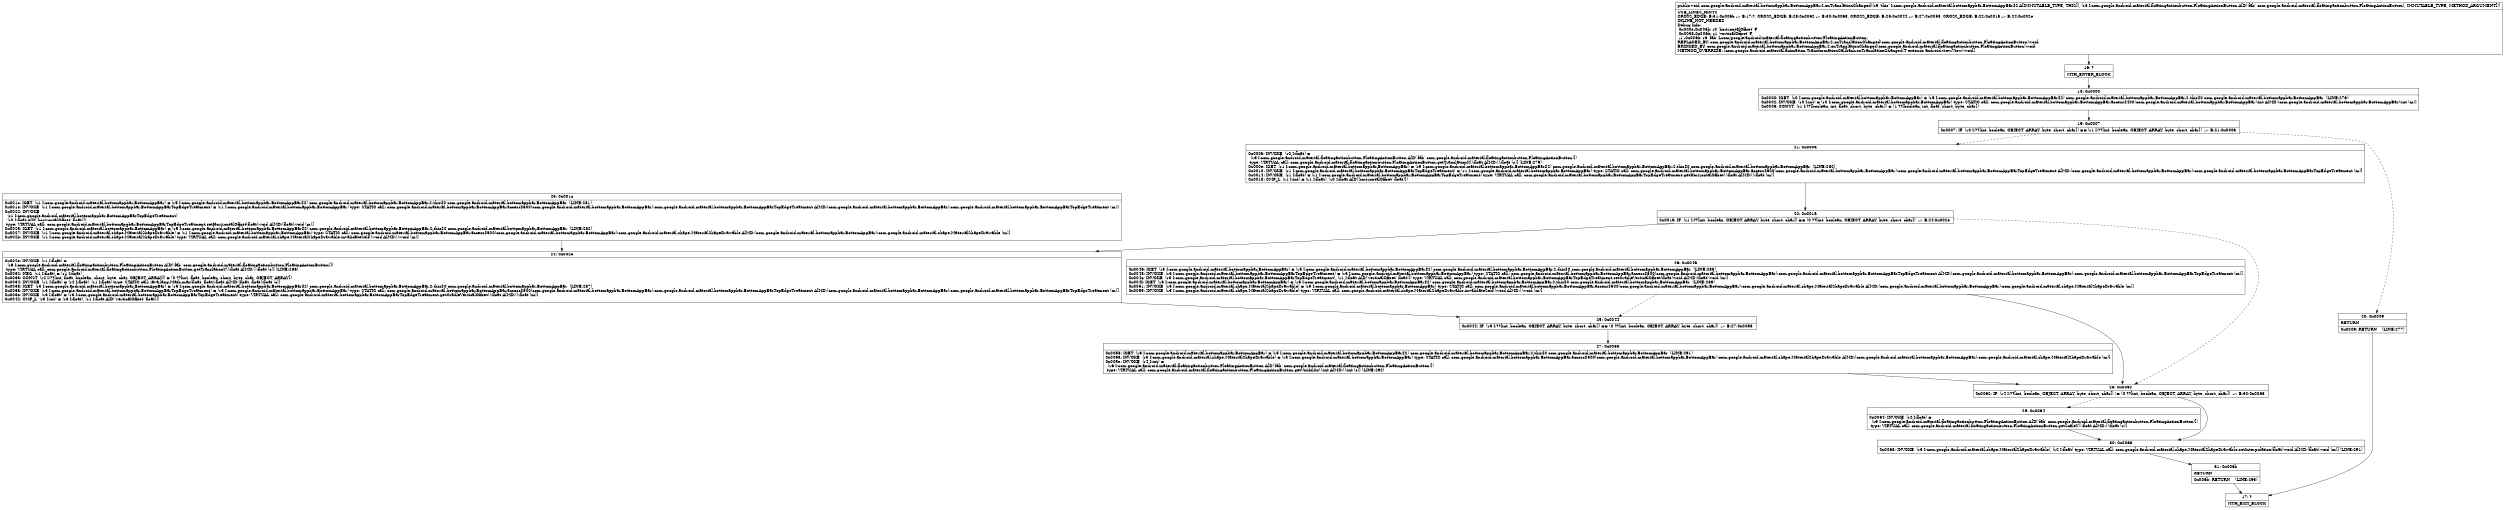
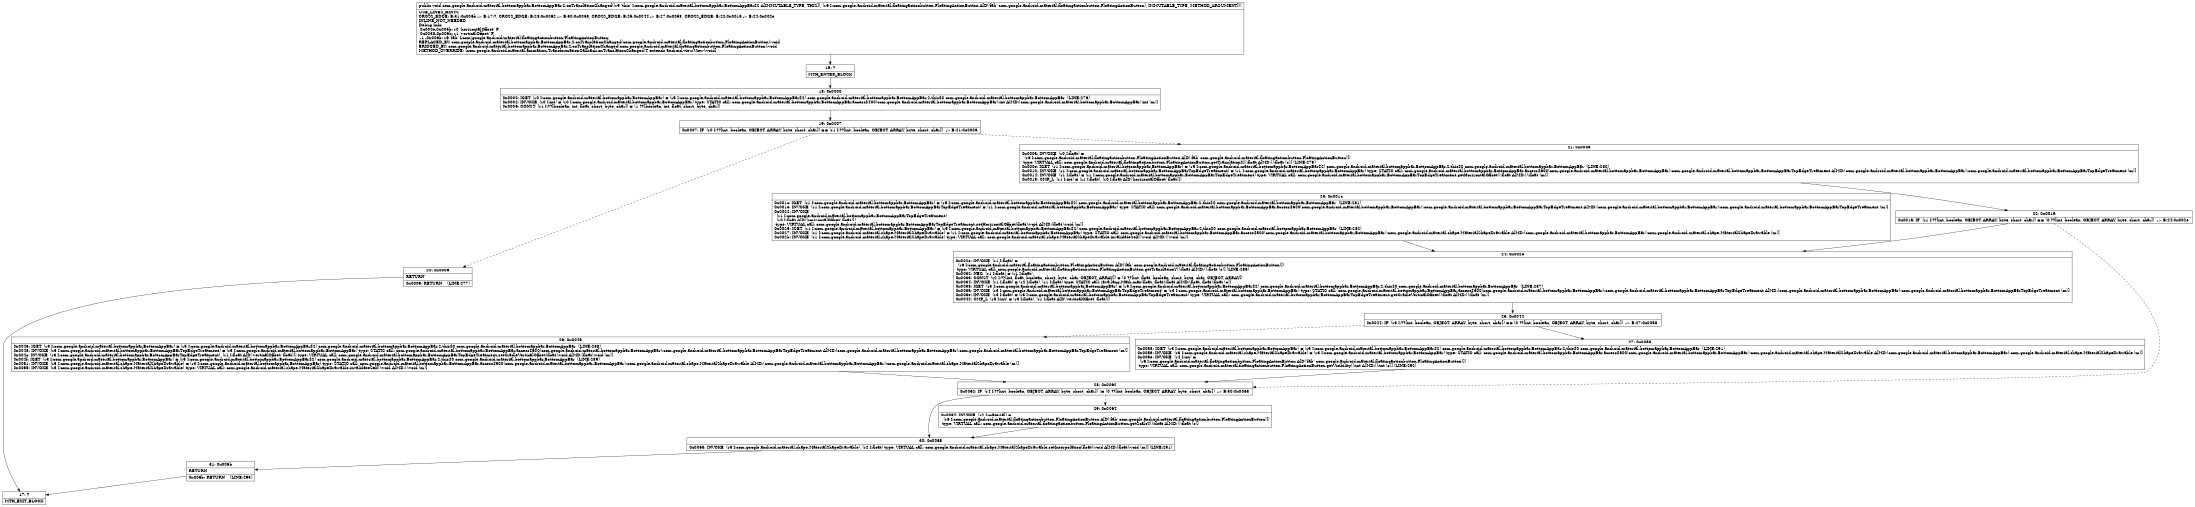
  digraph {
    node [shape=record]
    n1 [label="{16\:\ ?|MTH_ENTER_BLOCK\l}"]
    n2 [label="{18\:\ 0x0000|0x0000: IGET  (r0 I:com.google.android.material.bottomappbar.BottomAppBar) = (r5 I:com.google.android.material.bottomappbar.BottomAppBar$2) com.google.android.material.bottomappbar.BottomAppBar.2.this$0 com.google.android.material.bottomappbar.BottomAppBar  (LINE:276)\l0x0002: INVOKE  (r0 I:int) = (r0 I:com.google.android.material.bottomappbar.BottomAppBar) type: STATIC call: com.google.android.material.bottomappbar.BottomAppBar.access$400(com.google.android.material.bottomappbar.BottomAppBar):int A[MD:(com.google.android.material.bottomappbar.BottomAppBar):int (m)]\l0x0006: CONST  (r1 I:??[boolean, int, float, short, byte, char]) = (1 ??[boolean, int, float, short, byte, char]) \l}"]
    n3 [label="{19\:\ 0x0007|0x0007: IF  (r0 I:??[int, boolean, OBJECT, ARRAY, byte, short, char]) == (r1 I:??[int, boolean, OBJECT, ARRAY, byte, short, char])  \-\> B:21:0x000a \l}"]
    n4 [label="{20\:\ 0x0009|RETURN\l|0x0009: RETURN    (LINE:277)\l}"]
    n5 [label="{21\:\ 0x000a|0x000a: INVOKE  (r0 I:float) = \l  (r6 I:com.google.android.material.floatingactionbutton.FloatingActionButton A[D('fab' com.google.android.material.floatingactionbutton.FloatingActionButton)])\l type: VIRTUAL call: com.google.android.material.floatingactionbutton.FloatingActionButton.getTranslationX():float A[MD:():float (s)] (LINE:279)\l0x000e: IGET  (r1 I:com.google.android.material.bottomappbar.BottomAppBar) = (r5 I:com.google.android.material.bottomappbar.BottomAppBar$2) com.google.android.material.bottomappbar.BottomAppBar.2.this$0 com.google.android.material.bottomappbar.BottomAppBar  (LINE:280)\l0x0010: INVOKE  (r1 I:com.google.android.material.bottomappbar.BottomAppBarTopEdgeTreatment) = (r1 I:com.google.android.material.bottomappbar.BottomAppBar) type: STATIC call: com.google.android.material.bottomappbar.BottomAppBar.access$600(com.google.android.material.bottomappbar.BottomAppBar):com.google.android.material.bottomappbar.BottomAppBarTopEdgeTreatment A[MD:(com.google.android.material.bottomappbar.BottomAppBar):com.google.android.material.bottomappbar.BottomAppBarTopEdgeTreatment (m)]\l0x0014: INVOKE  (r1 I:float) = (r1 I:com.google.android.material.bottomappbar.BottomAppBarTopEdgeTreatment) type: VIRTUAL call: com.google.android.material.bottomappbar.BottomAppBarTopEdgeTreatment.getHorizontalOffset():float A[MD:():float (m)]\l0x0018: CMP_L  (r1 I:int) = (r1 I:float), (r0 I:float A[D('horizontalOffset' float)]) \l}"]
    n6 [label="{17\:\ ?|MTH_EXIT_BLOCK\l}"]
    n7 [label="{22\:\ 0x001a|0x001a: IF  (r1 I:??[int, boolean, OBJECT, ARRAY, byte, short, char]) == (0 ??[int, boolean, OBJECT, ARRAY, byte, short, char])  \-\> B:24:0x002e \l}"]
    n8 [label="{24\:\ 0x002e|0x002e: INVOKE  (r1 I:float) = \l  (r6 I:com.google.android.material.floatingactionbutton.FloatingActionButton A[D('fab' com.google.android.material.floatingactionbutton.FloatingActionButton)])\l type: VIRTUAL call: com.google.android.material.floatingactionbutton.FloatingActionButton.getTranslationY():float A[MD:():float (s)] (LINE:286)\l0x0032: NEG  (r1 I:float) = (r1 I:float) \l0x0033: CONST  (r2 I:??[int, float, boolean, short, byte, char, OBJECT, ARRAY]) = (0 ??[int, float, boolean, short, byte, char, OBJECT, ARRAY]) \l0x0034: INVOKE  (r1 I:float) = (r2 I:float), (r1 I:float) type: STATIC call: java.lang.Math.max(float, float):float A[MD:(float, float):float (c)]\l0x0038: IGET  (r3 I:com.google.android.material.bottomappbar.BottomAppBar) = (r5 I:com.google.android.material.bottomappbar.BottomAppBar$2) com.google.android.material.bottomappbar.BottomAppBar.2.this$0 com.google.android.material.bottomappbar.BottomAppBar  (LINE:287)\l0x003a: INVOKE  (r3 I:com.google.android.material.bottomappbar.BottomAppBarTopEdgeTreatment) = (r3 I:com.google.android.material.bottomappbar.BottomAppBar) type: STATIC call: com.google.android.material.bottomappbar.BottomAppBar.access$600(com.google.android.material.bottomappbar.BottomAppBar):com.google.android.material.bottomappbar.BottomAppBarTopEdgeTreatment A[MD:(com.google.android.material.bottomappbar.BottomAppBar):com.google.android.material.bottomappbar.BottomAppBarTopEdgeTreatment (m)]\l0x003e: INVOKE  (r3 I:float) = (r3 I:com.google.android.material.bottomappbar.BottomAppBarTopEdgeTreatment) type: VIRTUAL call: com.google.android.material.bottomappbar.BottomAppBarTopEdgeTreatment.getCradleVerticalOffset():float A[MD:():float (m)]\l0x0042: CMP_L  (r3 I:int) = (r3 I:float), (r1 I:float A[D('verticalOffset' float)]) \l}"]
    n9 [label="{28\:\ 0x0062|0x0062: IF  (r4 I:??[int, boolean, OBJECT, ARRAY, byte, short, char]) != (0 ??[int, boolean, OBJECT, ARRAY, byte, short, char])  \-\> B:30:0x0068 \l}"]
    n10 [label="{23\:\ 0x001c|0x001c: IGET  (r1 I:com.google.android.material.bottomappbar.BottomAppBar) = (r5 I:com.google.android.material.bottomappbar.BottomAppBar$2) com.google.android.material.bottomappbar.BottomAppBar.2.this$0 com.google.android.material.bottomappbar.BottomAppBar  (LINE:281)\l0x001e: INVOKE  (r1 I:com.google.android.material.bottomappbar.BottomAppBarTopEdgeTreatment) = (r1 I:com.google.android.material.bottomappbar.BottomAppBar) type: STATIC call: com.google.android.material.bottomappbar.BottomAppBar.access$600(com.google.android.material.bottomappbar.BottomAppBar):com.google.android.material.bottomappbar.BottomAppBarTopEdgeTreatment A[MD:(com.google.android.material.bottomappbar.BottomAppBar):com.google.android.material.bottomappbar.BottomAppBarTopEdgeTreatment (m)]\l0x0022: INVOKE  \l  (r1 I:com.google.android.material.bottomappbar.BottomAppBarTopEdgeTreatment)\l  (r0 I:float A[D('horizontalOffset' float)])\l type: VIRTUAL call: com.google.android.material.bottomappbar.BottomAppBarTopEdgeTreatment.setHorizontalOffset(float):void A[MD:(float):void (m)]\l0x0025: IGET  (r1 I:com.google.android.material.bottomappbar.BottomAppBar) = (r5 I:com.google.android.material.bottomappbar.BottomAppBar$2) com.google.android.material.bottomappbar.BottomAppBar.2.this$0 com.google.android.material.bottomappbar.BottomAppBar  (LINE:282)\l0x0027: INVOKE  (r1 I:com.google.android.material.shape.MaterialShapeDrawable) = (r1 I:com.google.android.material.bottomappbar.BottomAppBar) type: STATIC call: com.google.android.material.bottomappbar.BottomAppBar.access$500(com.google.android.material.bottomappbar.BottomAppBar):com.google.android.material.shape.MaterialShapeDrawable A[MD:(com.google.android.material.bottomappbar.BottomAppBar):com.google.android.material.shape.MaterialShapeDrawable (m)]\l0x002b: INVOKE  (r1 I:com.google.android.material.shape.MaterialShapeDrawable) type: VIRTUAL call: com.google.android.material.shape.MaterialShapeDrawable.invalidateSelf():void A[MD:():void (m)]\l}"]
    n11 [label="{25\:\ 0x0044|0x0044: IF  (r3 I:??[int, boolean, OBJECT, ARRAY, byte, short, char]) == (0 ??[int, boolean, OBJECT, ARRAY, byte, short, char])  \-\> B:27:0x0058 \l}"]
    n12 [label="{26\:\ 0x0046|0x0046: IGET  (r3 I:com.google.android.material.bottomappbar.BottomAppBar) = (r5 I:com.google.android.material.bottomappbar.BottomAppBar$2) com.google.android.material.bottomappbar.BottomAppBar.2.this$0 com.google.android.material.bottomappbar.BottomAppBar  (LINE:288)\l0x0048: INVOKE  (r3 I:com.google.android.material.bottomappbar.BottomAppBarTopEdgeTreatment) = (r3 I:com.google.android.material.bottomappbar.BottomAppBar) type: STATIC call: com.google.android.material.bottomappbar.BottomAppBar.access$600(com.google.android.material.bottomappbar.BottomAppBar):com.google.android.material.bottomappbar.BottomAppBarTopEdgeTreatment A[MD:(com.google.android.material.bottomappbar.BottomAppBar):com.google.android.material.bottomappbar.BottomAppBarTopEdgeTreatment (m)]\l0x004c: INVOKE  (r3 I:com.google.android.material.bottomappbar.BottomAppBarTopEdgeTreatment), (r1 I:float A[D('verticalOffset' float)]) type: VIRTUAL call: com.google.android.material.bottomappbar.BottomAppBarTopEdgeTreatment.setCradleVerticalOffset(float):void A[MD:(float):void (m)]\l0x004f: IGET  (r3 I:com.google.android.material.bottomappbar.BottomAppBar) = (r5 I:com.google.android.material.bottomappbar.BottomAppBar$2) com.google.android.material.bottomappbar.BottomAppBar.2.this$0 com.google.android.material.bottomappbar.BottomAppBar  (LINE:289)\l0x0051: INVOKE  (r3 I:com.google.android.material.shape.MaterialShapeDrawable) = (r3 I:com.google.android.material.bottomappbar.BottomAppBar) type: STATIC call: com.google.android.material.bottomappbar.BottomAppBar.access$500(com.google.android.material.bottomappbar.BottomAppBar):com.google.android.material.shape.MaterialShapeDrawable A[MD:(com.google.android.material.bottomappbar.BottomAppBar):com.google.android.material.shape.MaterialShapeDrawable (m)]\l0x0055: INVOKE  (r3 I:com.google.android.material.shape.MaterialShapeDrawable) type: VIRTUAL call: com.google.android.material.shape.MaterialShapeDrawable.invalidateSelf():void A[MD:():void (m)]\l}"]
    n13 [label="{27\:\ 0x0058|0x0058: IGET  (r3 I:com.google.android.material.bottomappbar.BottomAppBar) = (r5 I:com.google.android.material.bottomappbar.BottomAppBar$2) com.google.android.material.bottomappbar.BottomAppBar.2.this$0 com.google.android.material.bottomappbar.BottomAppBar  (LINE:291)\l0x005a: INVOKE  (r3 I:com.google.android.material.shape.MaterialShapeDrawable) = (r3 I:com.google.android.material.bottomappbar.BottomAppBar) type: STATIC call: com.google.android.material.bottomappbar.BottomAppBar.access$500(com.google.android.material.bottomappbar.BottomAppBar):com.google.android.material.shape.MaterialShapeDrawable A[MD:(com.google.android.material.bottomappbar.BottomAppBar):com.google.android.material.shape.MaterialShapeDrawable (m)]\l0x005e: INVOKE  (r4 I:int) = \l  (r6 I:com.google.android.material.floatingactionbutton.FloatingActionButton A[D('fab' com.google.android.material.floatingactionbutton.FloatingActionButton)])\l type: VIRTUAL call: com.google.android.material.floatingactionbutton.FloatingActionButton.getVisibility():int A[MD:():int (s)] (LINE:292)\l}"]
-   n14 [label="{29\:\ 0x0064|0x0064: INVOKE  (r2 I:float) = \l  (r6 I:com.google.android.material.floatingactionbutton.FloatingActionButton A[D('fab' com.google.android.material.floatingactionbutton.FloatingActionButton)])\l type: VIRTUAL call: com.google.android.material.floatingactionbutton.FloatingActionButton.getScaleY():float A[MD:():float (s)]\l}"]
+   n14 [label="{29\:\ 0x0064|0x0064: INVOKE  (r2 I:material) = \l  (r6 I:com.google.android.material.floatingactionbutton.FloatingActionButton A[D('fab' com.google.android.material.floatingactionbutton.FloatingActionButton)])\l type: VIRTUAL call: com.google.android.material.floatingactionbutton.FloatingActionButton.getScaleY():float A[MD:():float (s)]\l}"]
    n15 [label="{30\:\ 0x0068|0x0068: INVOKE  (r3 I:com.google.android.material.shape.MaterialShapeDrawable), (r2 I:float) type: VIRTUAL call: com.google.android.material.shape.MaterialShapeDrawable.setInterpolation(float):void A[MD:(float):void (m)] (LINE:291)\l}"]
    n16 [label="{31\:\ 0x006b|RETURN\l|0x006b: RETURN    (LINE:293)\l}"]
    n17 [label="{public void com.google.android.material.bottomappbar.BottomAppBar.2.onTranslationChanged((r5 'this' I:com.google.android.material.bottomappbar.BottomAppBar$2 A[IMMUTABLE_TYPE, THIS]), (r6 I:com.google.android.material.floatingactionbutton.FloatingActionButton A[D('fab' com.google.android.material.floatingactionbutton.FloatingActionButton), IMMUTABLE_TYPE, METHOD_ARGUMENT]))  | USE_LINES_HINTS\lCROSS_EDGE: B:31:0x006b \-\> B:17:?, CROSS_EDGE: B:28:0x0062 \-\> B:30:0x0068, CROSS_EDGE: B:25:0x0044 \-\> B:27:0x0058, CROSS_EDGE: B:22:0x001a \-\> B:24:0x002e\lINLINE_NOT_NEEDED\lDebug Info:\l  0x000e\-0x006b: r0 'horizontalOffset' F\l  0x0038\-0x006b: r1 'verticalOffset' F\l  \-1 \-0x006b: r6 'fab' Lcom\/google\/android\/material\/floatingactionbutton\/FloatingActionButton;\lREPLACED_BY: com.google.android.material.bottomappbar.BottomAppBar.2.onTranslationChanged(com.google.android.material.floatingactionbutton.FloatingActionButton):void\lBRIDGED_BY: com.google.android.material.bottomappbar.BottomAppBar.2.onTranslationChanged(com.google.android.material.floatingactionbutton.FloatingActionButton):void\lMETHOD_OVERRIDE: [com.google.android.material.animation.TransformationCallback.onTranslationChanged(T extends android.view.View):void]\l}"]
    n1 -> n2
    n2 -> n3
    n3 -> n4 [style=dashed]
    n3 -> n5 [style=dashed]
    n4 -> n6
    n5 -> n7
    n7 -> n8
    n7 -> n9 [style=dashed]
    n8 -> n11
    n9 -> n14 [style=dashed]
    n9 -> n15
    n10 -> n8
-   n12 -> n11 [style=dashed]
+   n11 -> n12 [style=dashed]
    n11 -> n13
    n12 -> n9
    n13 -> n9
    n14 -> n15
    n15 -> n16
    n16 -> n6
    n17 -> n1
  }
